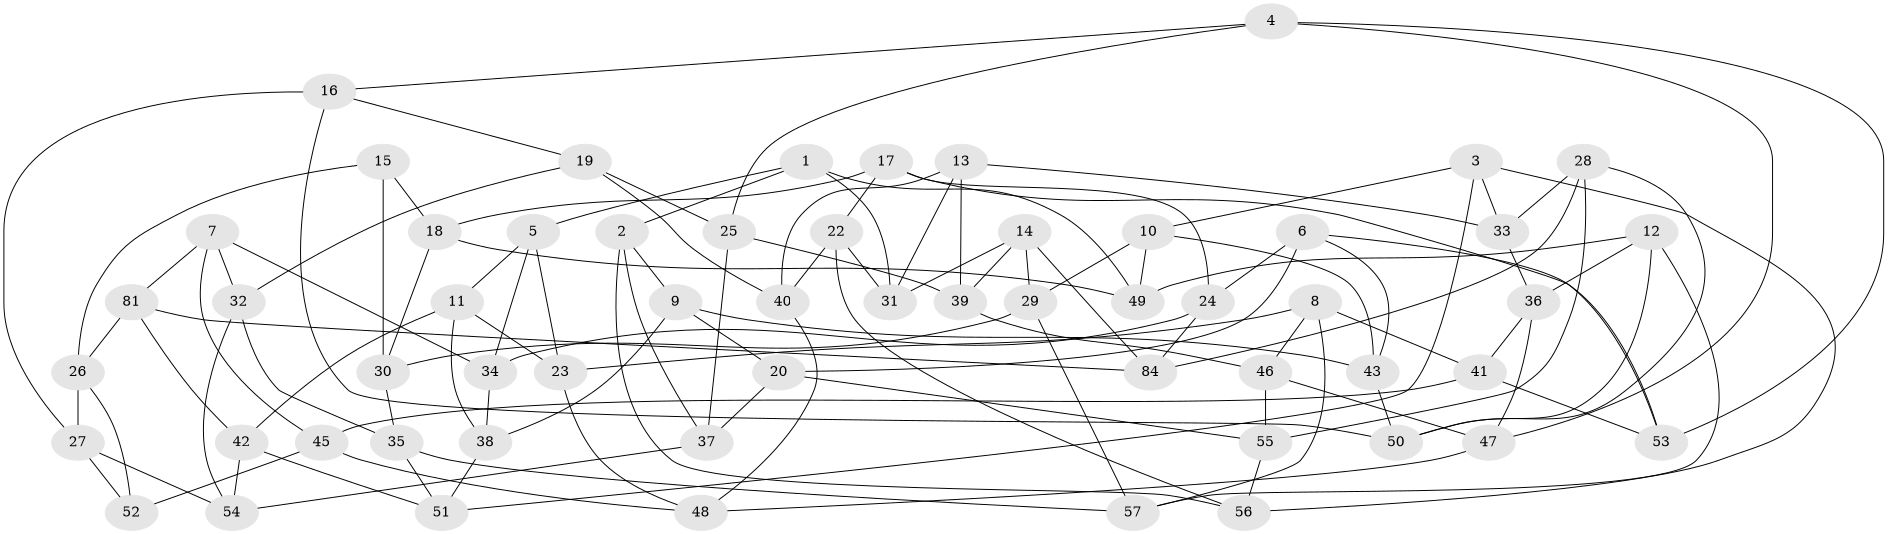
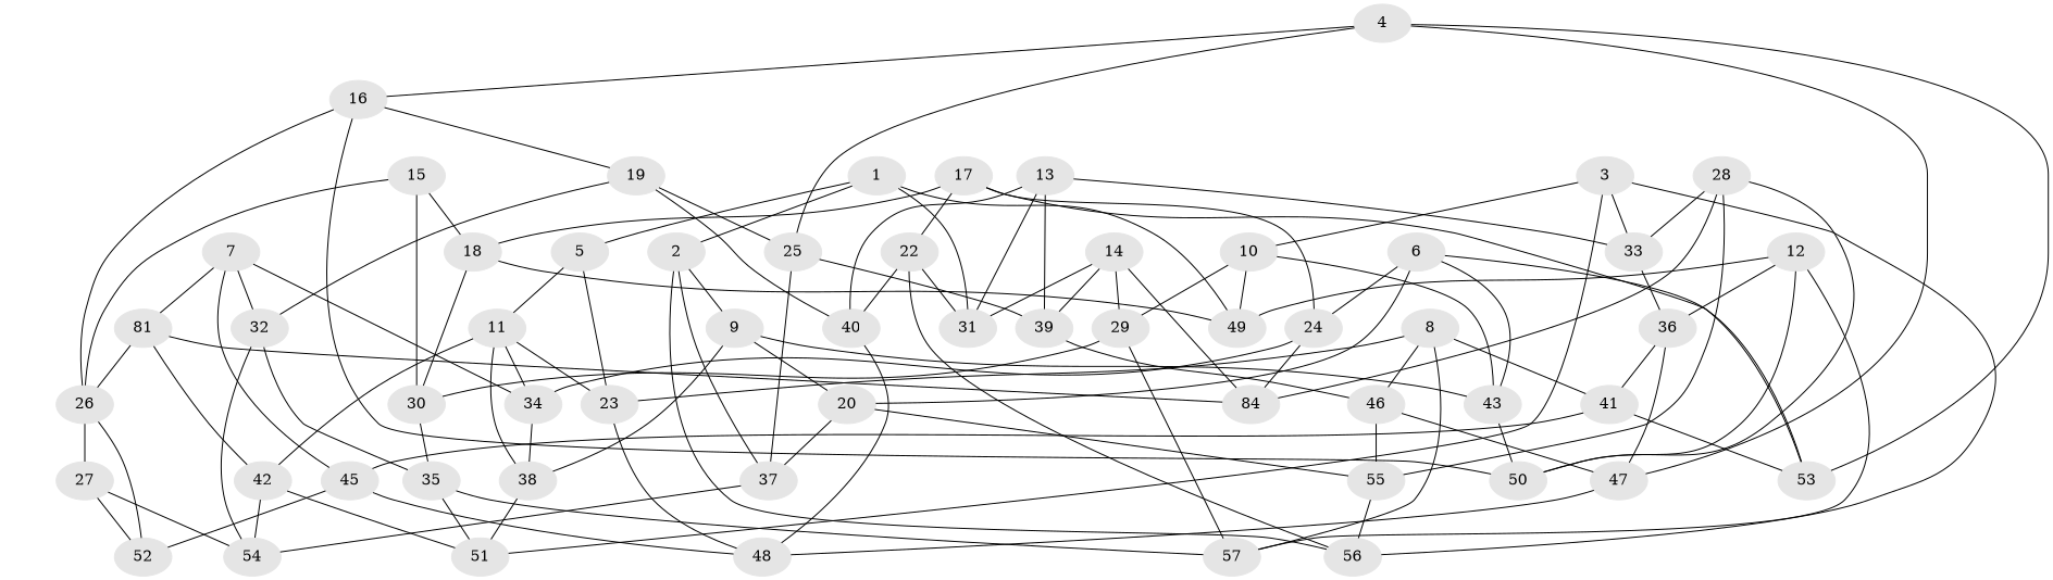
  graph {
    node [color=gray90 style=filled]
    1
    2
    5
    31
    49
    9
    37
    56
    11
    23
    34
    20
    43
    38
    54
    3
    10
    33
    51
    29
    36
    4
    16
    25
    47
    53
    50
    19
    27
    39
    48
    42
    6
    24
    55
    n36 [label=84]
    7
    n38 [label=81]
    32
    45
    26
    35
    52
    8
    41
    46
    57
    30
    12
    13
    40
    14
    15
    18
    17
    22
    28
    1 -- 2
    1 -- 5
    1 -- 31
    1 -- 49
    2 -- 9
    2 -- 37
    2 -- 56
    5 -- 11
    5 -- 23
-   5 -- 34
+   11 -- 34
    9 -- 20
    9 -- 43
    9 -- 38
    37 -- 54
    11 -- 23
    11 -- 38
    11 -- 42
    23 -- 48
    34 -- 38
    20 -- 37
    20 -- 55
    43 -- 50
    38 -- 51
    3 -- 56
    3 -- 10
    3 -- 33
    3 -- 51
    10 -- 49
    10 -- 43
    10 -- 29
    33 -- 36
    29 -- 57
    29 -- 30
    36 -- 47
    36 -- 41
    4 -- 16
    4 -- 25
    4 -- 47
    4 -- 53
    16 -- 50
    16 -- 19
-   16 -- 27
+   16 -- 26
    25 -- 37
    25 -- 39
    47 -- 48
    19 -- 25
    19 -- 32
    19 -- 40
    27 -- 54
    27 -- 52
    39 -- 46
    42 -- 54
    42 -- 51
    6 -- 20
    6 -- 43
    6 -- 53
    6 -- 24
    24 -- 34
    24 -- n36
    55 -- 56
    7 -- 34
    7 -- n38
    7 -- 32
    7 -- 45
    n38 -- 42
    n38 -- n36
    n38 -- 26
    32 -- 54
    32 -- 35
    45 -- 48
    45 -- 52
    26 -- 27
    26 -- 52
    35 -- 51
    35 -- 57
    8 -- 23
    8 -- 41
    8 -- 46
    8 -- 57
    41 -- 53
    41 -- 45
    46 -- 47
    46 -- 55
    30 -- 35
    12 -- 49
    12 -- 36
    12 -- 50
    12 -- 57
    13 -- 31
    13 -- 33
    13 -- 39
    13 -- 40
    40 -- 48
    14 -- 31
    14 -- 29
    14 -- 39
    14 -- n36
    15 -- 26
    15 -- 30
    15 -- 18
    18 -- 49
    18 -- 30
    17 -- 53
    17 -- 24
    17 -- 18
    17 -- 22
    22 -- 31
    22 -- 56
    22 -- 40
    28 -- 33
    28 -- 50
    28 -- 55
    28 -- n36
  }
